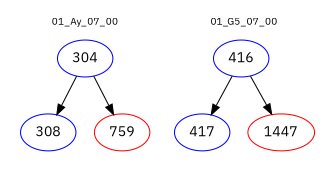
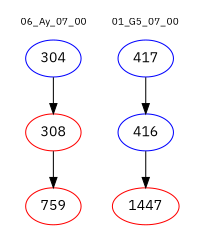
  digraph {
    fontname="IBM Plex Sans"
    node [color=blue fontname="IBM Plex Sans"]
    edge [color=black fontname="IBM Plex Sans"]
    n1 [label=304]
-   n2 [label=308]
+   n2 [color=red label=308]
    n3 [color=red label=759]
    n4 [label=416]
    n5 [label=417]
    n6 [color=red label=1447]
    subgraph cluster_1 {
      color=white
      fontsize=10
-     label="01_Ay_07_00"
+     label="06_Ay_07_00"
      n1
      n2
      n3
    }
    subgraph cluster_2 {
      color=white
      fontsize=10
      label="01_G5_07_00"
      n4
      n5
      n6
    }
    n1 -> n2
-   n1 -> n3
-   n4 -> n5
+   n2 -> n3
+   n5 -> n4
    n4 -> n6
  }
